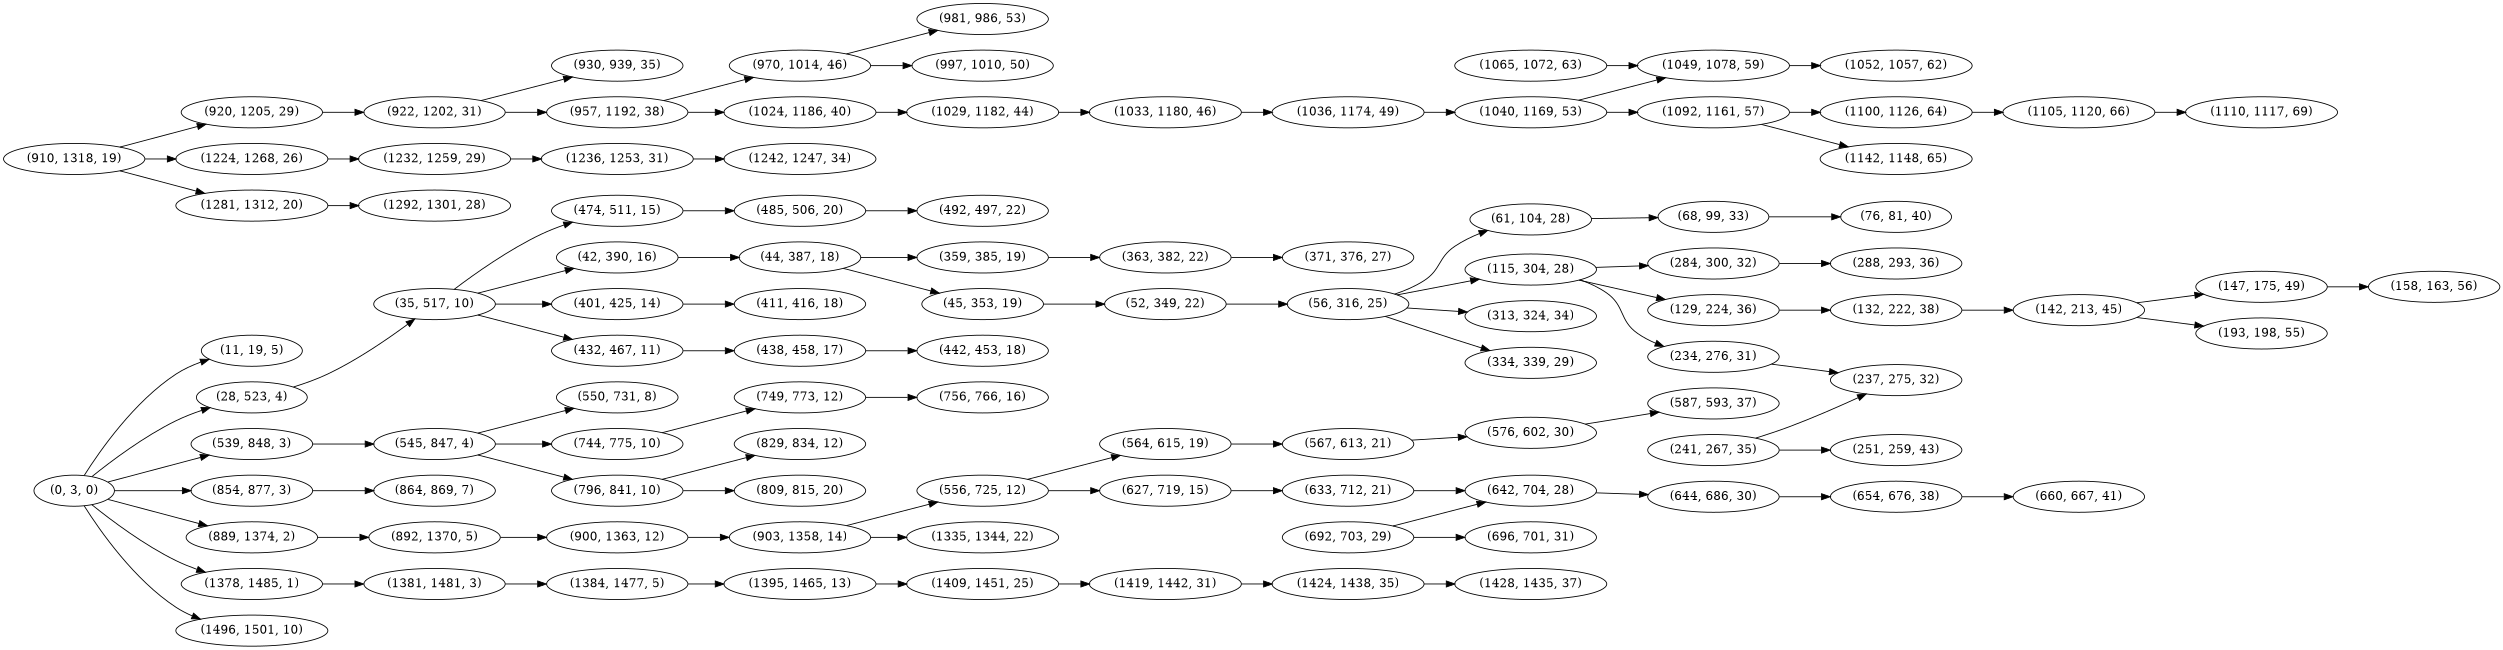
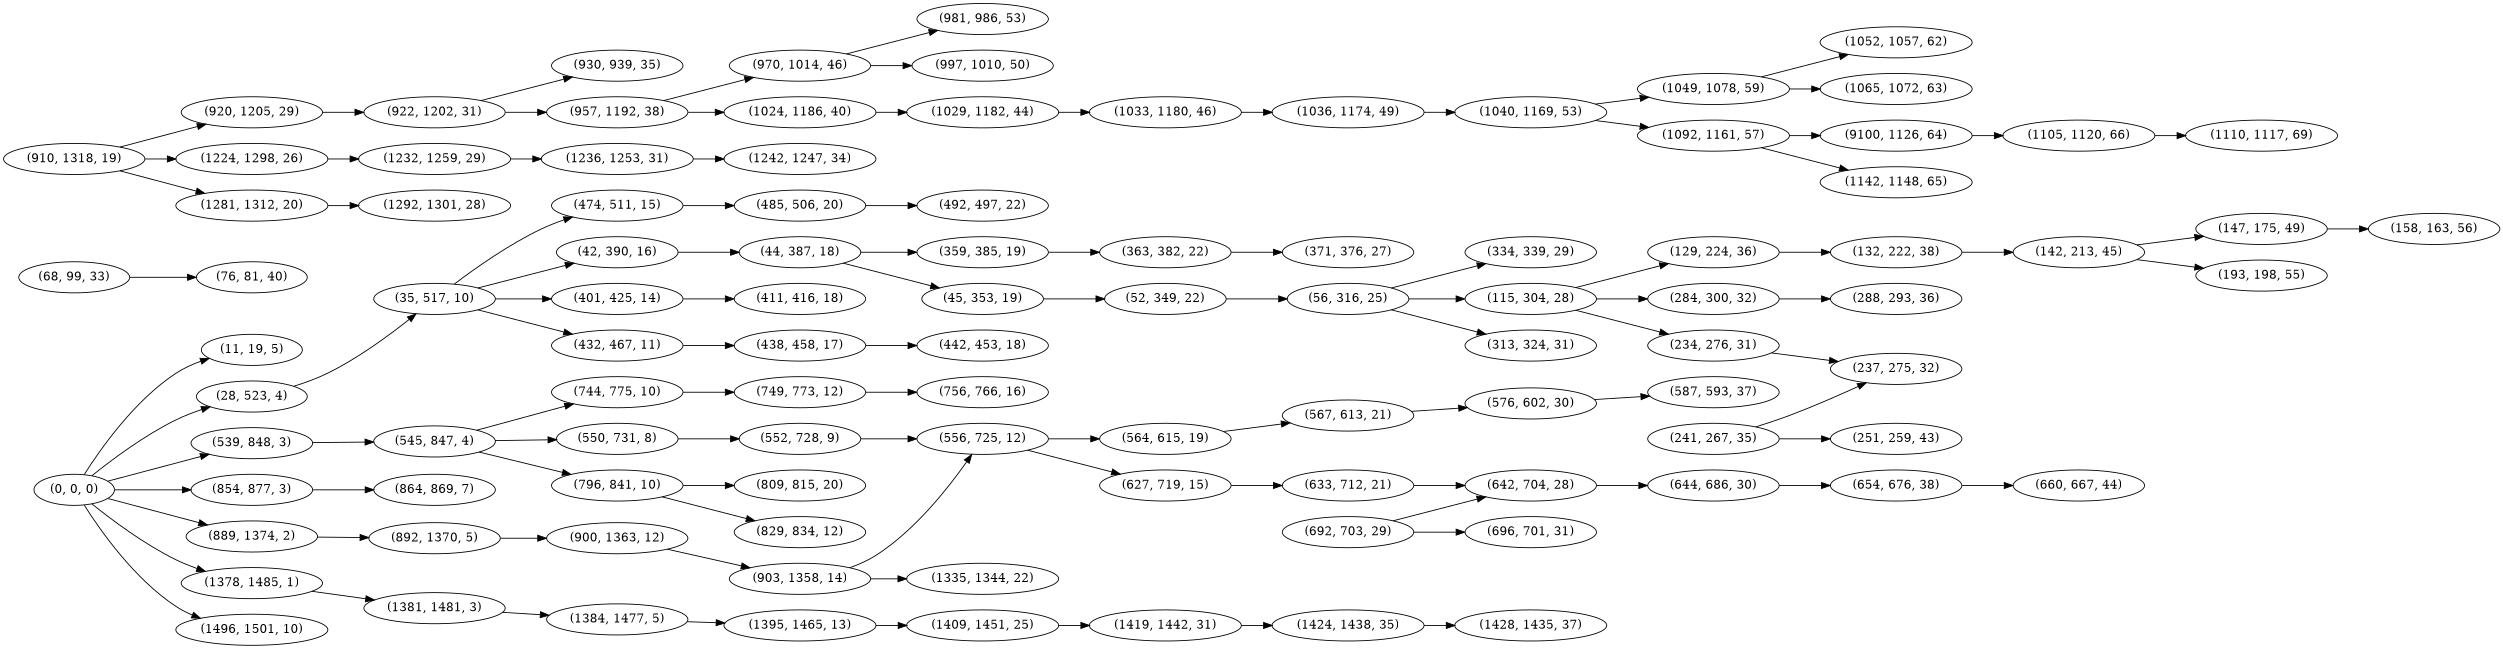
  digraph {
    rankdir=LR
-   "(0, 0, 0)" [label="(0, 3, 0)"]
+   "(0, 0, 0)"
    "(11, 19, 5)"
    "(28, 523, 4)"
    "(539, 848, 3)"
    "(854, 877, 3)"
    "(889, 1374, 2)"
    "(1378, 1485, 1)"
    "(1496, 1501, 10)"
    "(35, 517, 10)"
    "(545, 847, 4)"
    "(864, 869, 7)"
    "(892, 1370, 5)"
    "(1381, 1481, 3)"
    "(42, 390, 16)"
    "(401, 425, 14)"
    "(432, 467, 11)"
    "(474, 511, 15)"
    "(44, 387, 18)"
    "(411, 416, 18)"
    "(438, 458, 17)"
    "(485, 506, 20)"
    "(45, 353, 19)"
    "(359, 385, 19)"
    "(52, 349, 22)"
    "(363, 382, 22)"
    n26 [label="(56, 316, 25)"]
-   "(61, 104, 28)"
    "(115, 304, 28)"
-   "(313, 324, 31)" [label="(313, 324, 34)"]
+   "(313, 324, 31)"
    "(334, 339, 29)"
    "(68, 99, 33)"
    "(129, 224, 36)"
    "(234, 276, 31)"
    "(284, 300, 32)"
    "(76, 81, 40)"
    "(132, 222, 38)"
    "(237, 275, 32)"
    "(288, 293, 36)"
    "(142, 213, 45)"
    "(147, 175, 49)"
    "(193, 198, 55)"
    "(158, 163, 56)"
    "(241, 267, 35)"
    "(251, 259, 43)"
    "(371, 376, 27)"
    "(442, 453, 18)"
    "(492, 497, 22)"
    "(550, 731, 8)"
    "(744, 775, 10)"
    "(796, 841, 10)"
+   "(552, 728, 9)"
    "(749, 773, 12)"
    "(809, 815, 20)"
    "(829, 834, 12)"
    "(556, 725, 12)"
    "(564, 615, 19)"
    "(627, 719, 15)"
    "(567, 613, 21)"
    "(633, 712, 21)"
    "(576, 602, 30)"
    "(587, 593, 37)"
    "(642, 704, 28)"
    "(644, 686, 30)"
    "(654, 676, 38)"
    "(692, 703, 29)"
    "(696, 701, 31)"
-   "(660, 667, 41)"
+   "(660, 667, 41)" [label="(660, 667, 44)"]
    "(756, 766, 16)"
    "(900, 1363, 12)"
    "(903, 1358, 14)"
    "(1335, 1344, 22)"
    "(910, 1318, 19)"
    "(920, 1205, 29)"
-   "(1224, 1268, 26)"
+   "(1224, 1268, 26)" [label="(1224, 1298, 26)"]
    "(1281, 1312, 20)"
    "(922, 1202, 31)"
    "(1232, 1259, 29)"
    "(1292, 1301, 28)"
    "(930, 939, 35)"
    "(957, 1192, 38)"
    "(970, 1014, 46)"
    "(1024, 1186, 40)"
    "(981, 986, 53)"
    "(997, 1010, 50)"
    "(1029, 1182, 44)"
    "(1033, 1180, 46)"
    "(1036, 1174, 49)"
    "(1040, 1169, 53)"
    "(1049, 1078, 59)"
    "(1092, 1161, 57)"
    "(1052, 1057, 62)"
    "(1065, 1072, 63)"
-   "(1100, 1126, 64)"
+   "(1100, 1126, 64)" [label="(9100, 1126, 64)"]
    "(1142, 1148, 65)"
    "(1105, 1120, 66)"
    "(1110, 1117, 69)"
    "(1236, 1253, 31)"
    "(1242, 1247, 34)"
    "(1384, 1477, 5)"
    "(1395, 1465, 13)"
    "(1409, 1451, 25)"
    "(1419, 1442, 31)"
    "(1424, 1438, 35)"
    "(1428, 1435, 37)"
    "(0, 0, 0)" -> "(11, 19, 5)"
    "(0, 0, 0)" -> "(28, 523, 4)"
    "(0, 0, 0)" -> "(539, 848, 3)"
    "(0, 0, 0)" -> "(854, 877, 3)"
    "(0, 0, 0)" -> "(889, 1374, 2)"
    "(0, 0, 0)" -> "(1378, 1485, 1)"
    "(0, 0, 0)" -> "(1496, 1501, 10)"
    "(28, 523, 4)" -> "(35, 517, 10)"
    "(539, 848, 3)" -> "(545, 847, 4)"
    "(854, 877, 3)" -> "(864, 869, 7)"
    "(889, 1374, 2)" -> "(892, 1370, 5)"
    "(1378, 1485, 1)" -> "(1381, 1481, 3)"
    "(35, 517, 10)" -> "(42, 390, 16)"
    "(35, 517, 10)" -> "(401, 425, 14)"
    "(35, 517, 10)" -> "(432, 467, 11)"
    "(35, 517, 10)" -> "(474, 511, 15)"
    "(545, 847, 4)" -> "(550, 731, 8)"
    "(545, 847, 4)" -> "(744, 775, 10)"
    "(545, 847, 4)" -> "(796, 841, 10)"
    "(892, 1370, 5)" -> "(900, 1363, 12)"
    "(1381, 1481, 3)" -> "(1384, 1477, 5)"
    "(42, 390, 16)" -> "(44, 387, 18)"
    "(401, 425, 14)" -> "(411, 416, 18)"
    "(432, 467, 11)" -> "(438, 458, 17)"
    "(474, 511, 15)" -> "(485, 506, 20)"
    "(44, 387, 18)" -> "(45, 353, 19)"
    "(44, 387, 18)" -> "(359, 385, 19)"
    "(438, 458, 17)" -> "(442, 453, 18)"
    "(485, 506, 20)" -> "(492, 497, 22)"
    "(45, 353, 19)" -> "(52, 349, 22)"
    "(359, 385, 19)" -> "(363, 382, 22)"
    "(52, 349, 22)" -> n26
    "(363, 382, 22)" -> "(371, 376, 27)"
-   n26 -> "(61, 104, 28)"
    n26 -> "(115, 304, 28)"
    n26 -> "(313, 324, 31)"
    n26 -> "(334, 339, 29)"
-   "(61, 104, 28)" -> "(68, 99, 33)"
    "(115, 304, 28)" -> "(129, 224, 36)"
    "(115, 304, 28)" -> "(234, 276, 31)"
    "(115, 304, 28)" -> "(284, 300, 32)"
    "(68, 99, 33)" -> "(76, 81, 40)"
    "(129, 224, 36)" -> "(132, 222, 38)"
    "(234, 276, 31)" -> "(237, 275, 32)"
    "(284, 300, 32)" -> "(288, 293, 36)"
    "(132, 222, 38)" -> "(142, 213, 45)"
    "(142, 213, 45)" -> "(147, 175, 49)"
    "(142, 213, 45)" -> "(193, 198, 55)"
    "(147, 175, 49)" -> "(158, 163, 56)"
    "(241, 267, 35)" -> "(237, 275, 32)"
    "(241, 267, 35)" -> "(251, 259, 43)"
+   "(550, 731, 8)" -> "(552, 728, 9)"
    "(744, 775, 10)" -> "(749, 773, 12)"
    "(796, 841, 10)" -> "(809, 815, 20)"
    "(796, 841, 10)" -> "(829, 834, 12)"
+   "(552, 728, 9)" -> "(556, 725, 12)"
    "(749, 773, 12)" -> "(756, 766, 16)"
    "(556, 725, 12)" -> "(564, 615, 19)"
    "(556, 725, 12)" -> "(627, 719, 15)"
    "(564, 615, 19)" -> "(567, 613, 21)"
    "(627, 719, 15)" -> "(633, 712, 21)"
    "(567, 613, 21)" -> "(576, 602, 30)"
    "(633, 712, 21)" -> "(642, 704, 28)"
    "(576, 602, 30)" -> "(587, 593, 37)"
    "(642, 704, 28)" -> "(644, 686, 30)"
    "(644, 686, 30)" -> "(654, 676, 38)"
    "(654, 676, 38)" -> "(660, 667, 41)"
    "(692, 703, 29)" -> "(642, 704, 28)"
    "(692, 703, 29)" -> "(696, 701, 31)"
    "(900, 1363, 12)" -> "(903, 1358, 14)"
    "(903, 1358, 14)" -> "(556, 725, 12)"
    "(903, 1358, 14)" -> "(1335, 1344, 22)"
    "(910, 1318, 19)" -> "(920, 1205, 29)"
    "(910, 1318, 19)" -> "(1224, 1268, 26)"
    "(910, 1318, 19)" -> "(1281, 1312, 20)"
    "(920, 1205, 29)" -> "(922, 1202, 31)"
    "(1224, 1268, 26)" -> "(1232, 1259, 29)"
    "(1281, 1312, 20)" -> "(1292, 1301, 28)"
    "(922, 1202, 31)" -> "(930, 939, 35)"
    "(922, 1202, 31)" -> "(957, 1192, 38)"
    "(1232, 1259, 29)" -> "(1236, 1253, 31)"
    "(957, 1192, 38)" -> "(970, 1014, 46)"
    "(957, 1192, 38)" -> "(1024, 1186, 40)"
    "(970, 1014, 46)" -> "(981, 986, 53)"
    "(970, 1014, 46)" -> "(997, 1010, 50)"
    "(1024, 1186, 40)" -> "(1029, 1182, 44)"
    "(1029, 1182, 44)" -> "(1033, 1180, 46)"
    "(1033, 1180, 46)" -> "(1036, 1174, 49)"
    "(1036, 1174, 49)" -> "(1040, 1169, 53)"
    "(1040, 1169, 53)" -> "(1049, 1078, 59)"
    "(1040, 1169, 53)" -> "(1092, 1161, 57)"
    "(1049, 1078, 59)" -> "(1052, 1057, 62)"
-   "(1065, 1072, 63)" -> "(1049, 1078, 59)"
+   "(1049, 1078, 59)" -> "(1065, 1072, 63)"
    "(1092, 1161, 57)" -> "(1100, 1126, 64)"
    "(1092, 1161, 57)" -> "(1142, 1148, 65)"
    "(1100, 1126, 64)" -> "(1105, 1120, 66)"
    "(1105, 1120, 66)" -> "(1110, 1117, 69)"
    "(1236, 1253, 31)" -> "(1242, 1247, 34)"
    "(1384, 1477, 5)" -> "(1395, 1465, 13)"
    "(1395, 1465, 13)" -> "(1409, 1451, 25)"
    "(1409, 1451, 25)" -> "(1419, 1442, 31)"
    "(1419, 1442, 31)" -> "(1424, 1438, 35)"
    "(1424, 1438, 35)" -> "(1428, 1435, 37)"
  }
